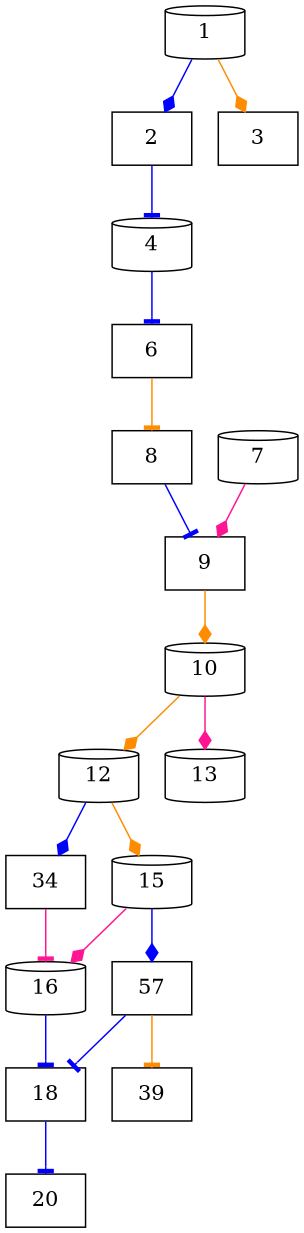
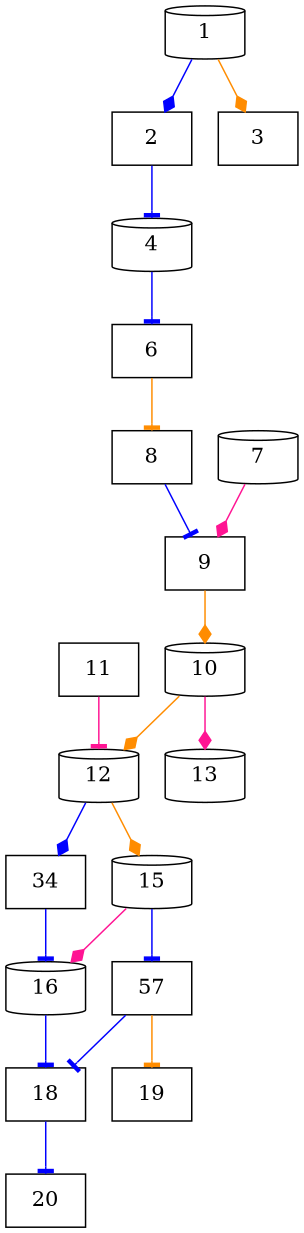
  digraph {
    node [alpha=0.08 shape=box]
    edge [arrowhead=tee color=blue]
    1 [expect_size=51151872 shape=cylinder]
    2 [alpha=0.04 expect_size=32637952]
    3 [alpha=0.07 expect_size=47001600]
    4 [alpha=0.11 expect_size=40990720 shape=cylinder]
    6 [alpha=0.15 expect_size=9237504]
    8 [alpha=0.03 expect_size=46592000]
    7 [alpha=0.06 expect_size=39451648 shape=cylinder]
    9 [alpha=0.17 expect_size=47390720]
    10 [expect_size=38114304 shape=cylinder]
    12 [alpha=0.09 expect_size=26271744 shape=cylinder]
    13 [alpha=0.14 expect_size=36814848 shape=cylinder]
+   11 [alpha=0.19 expect_size=8293376]
    n13 [alpha=0.12 expect_size=6558720 label=34]
    15 [alpha=0.11 expect_size=31977472 shape=cylinder]
    16 [alpha=0.19 expect_size=41202688 shape=cylinder]
    n16 [expect_size=29316096 label=57]
    18 [alpha=0.11 expect_size=43942912]
-   19 [alpha=0.04 expect_size=51682304 label=39]
+   19 [alpha=0.04 expect_size=51682304]
    20 [alpha=0.14 expect_size=45632512]
    1 -> 2 [arrowhead=diamond]
    1 -> 3 [arrowhead=diamond color=darkorange]
    2 -> 4
    4 -> 6
    6 -> 8 [color=darkorange]
    8 -> 9
    7 -> 9 [arrowhead=diamond color=deeppink]
    9 -> 10 [arrowhead=diamond color=darkorange]
    10 -> 12 [arrowhead=diamond color=darkorange]
    10 -> 13 [arrowhead=diamond color=deeppink]
    12 -> n13 [arrowhead=diamond]
    12 -> 15 [arrowhead=diamond color=darkorange]
-   n13 -> 16 [color=deeppink]
+   11 -> 12 [color=deeppink]
+   n13 -> 16
    15 -> 16 [arrowhead=diamond color=deeppink]
-   15 -> n16 [arrowhead=diamond]
+   15 -> n16
    16 -> 18
    n16 -> 18
    n16 -> 19 [color=darkorange]
    18 -> 20
  }
